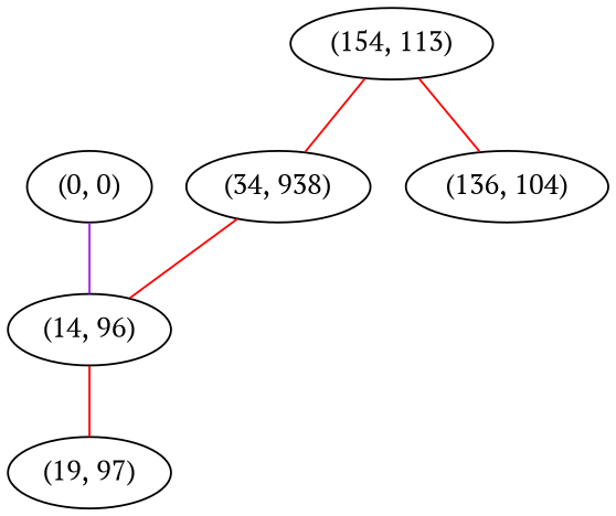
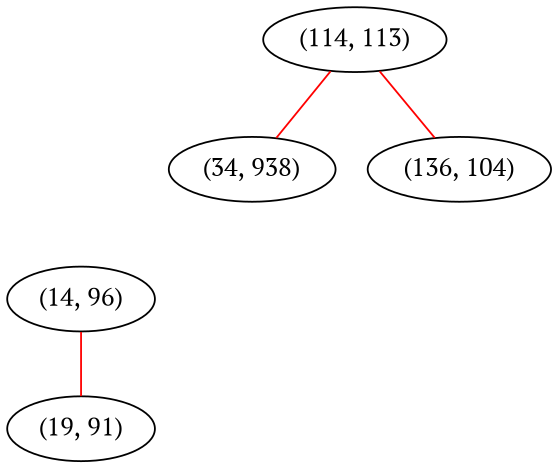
  graph {
    fontname="PT Serif"
    node [fontname="PT Serif"]
    edge [color=red fontname="PT Serif" weight=1]
-   "(0, 0)"
    "(14, 96)"
-   "(19, 97)"
+   "(19, 97)" [label="(19, 91)"]
    n4 [label="(34, 938)"]
-   "(114, 113)" [label="(154, 113)"]
+   "(114, 113)"
    n6 [label="(136, 104)"]
-   "(0, 0)" -- "(14, 96)" [color=purple weight=4]
    "(14, 96)" -- "(19, 97)"
-   n4 -- "(14, 96)"
    "(114, 113)" -- n4
    "(114, 113)" -- n6
  }
